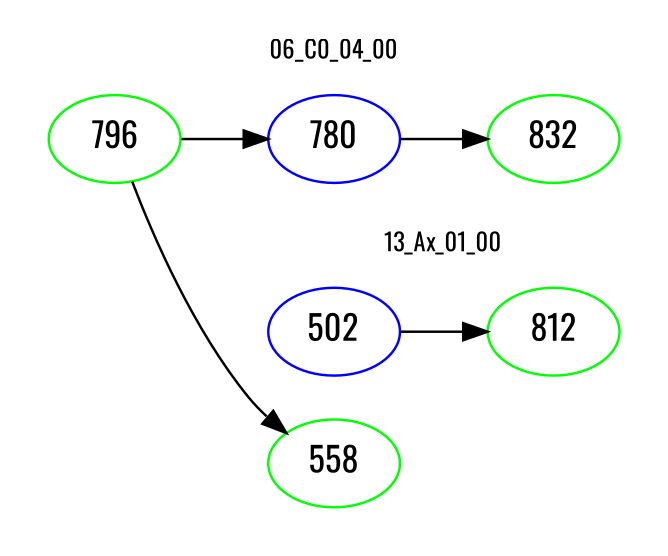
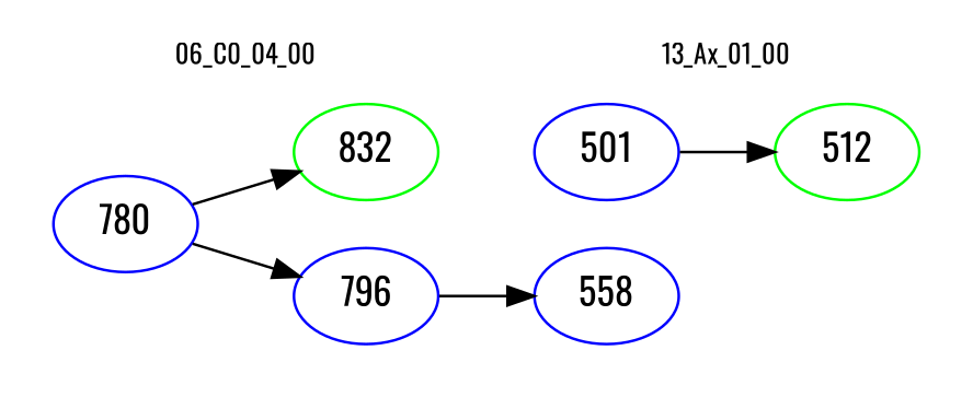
  digraph {
    fontname=Oswald
    rankdir=LR
    node [color=blue fontname=Oswald]
    edge [color=black fontname=Oswald]
-   n1 [label=502]
-   n2 [color=green label=558]
-   n3 [color=green label=812]
+   n1 [label=501]
+   n2 [label=558]
+   n3 [color=green label=512]
    n4 [label=780]
-   n5 [color=green label=796]
+   n5 [label=796]
    n6 [color=green label=832]
    subgraph cluster_1 {
      color=white
      fontsize=10
      label="13_Ax_01_00"
      n1
      n2
      n3
    }
    subgraph cluster_2 {
      color=white
      fontsize=10
      label="06_C0_04_00"
      n4
      n5
      n6
    }
    n1 -> n3
-   n5 -> n4
+   n4 -> n5
    n4 -> n6
    n5 -> n2
  }
